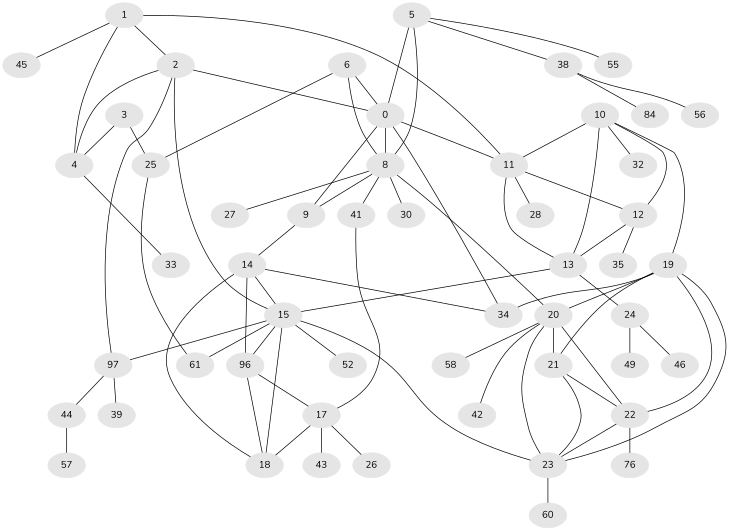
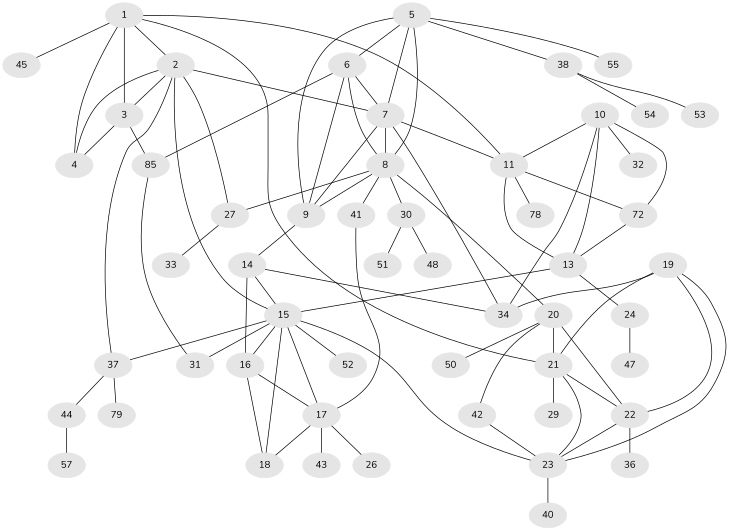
  graph {
    fontname=Nunito
    node [color=gray90 fontname=Nunito style=filled]
    edge [fontname=Nunito weight=1.0]
    1
    2
    3
    4
    11
    21
    45
-   7 [label=0]
+   7
    15
    27
-   37 [label=97]
-   25
+   37
+   25 [label=85]
    33
-   12
+   12 [label=72]
    13
-   28
+   28 [label=78]
    23
    22
+   29
    8
    9
    34
-   16 [label=96]
+   16
    17
    18
-   31 [label=61]
+   31
    52
-   39
+   39 [label=79]
    44
    6
    5
    38
    55
    20
    30
    41
    14
-   53 [label=56]
-   54 [label=84]
+   53
+   54
    42
-   50 [label=58]
+   50
+   48
+   51
    10
    19
    32
-   35
    24
-   46
-   49
+   49 [label=47]
    26
    43
-   40 [label=60]
-   36 [label=76]
+   40
+   36
    n55 [label=57]
    1 -- 2 [weight=2.0]
+   1 -- 3 [weight=3.0]
    1 -- 4 [weight=2.0]
    1 -- 11
+   1 -- 21
    1 -- 45
+   2 -- 3
    2 -- 4
    2 -- 7
    2 -- 15
+   2 -- 27 [weight=3.0]
    2 -- 37
    3 -- 4
    3 -- 25
-   4 -- 33
+   27 -- 33
    11 -- 12
    11 -- 13 [weight=2.0]
    11 -- 28
    21 -- 23
    21 -- 22
+   21 -- 29 [weight=5.0]
    7 -- 11
    7 -- 8
    7 -- 9
    7 -- 34
    15 -- 37
    15 -- 23
    15 -- 16
+   15 -- 17
    15 -- 18
    15 -- 31
    15 -- 52 [weight=2.0]
    37 -- 39
    37 -- 44
    25 -- 31
    12 -- 13 [weight=2.0]
-   12 -- 35
    13 -- 15
    13 -- 24
    23 -- 40 [weight=2.0]
    22 -- 23
    22 -- 36
    8 -- 27
    8 -- 9
    8 -- 20
    8 -- 30
    8 -- 41 [weight=2.0]
    9 -- 14
    16 -- 17
    16 -- 18
    17 -- 18
    17 -- 26
    17 -- 43 [weight=3.0]
    44 -- n55 [weight=2.0]
    6 -- 7 [weight=3.0]
    6 -- 25
    6 -- 8
+   6 -- 9
    5 -- 7
    5 -- 8
+   5 -- 9
+   5 -- 6
    5 -- 38
    5 -- 55
    38 -- 53
    38 -- 54
    20 -- 21
-   20 -- 23
+   42 -- 23
    20 -- 22
    20 -- 42
    20 -- 50
+   30 -- 48
+   30 -- 51
    41 -- 17
    14 -- 15
    14 -- 34
    14 -- 16 [weight=3.0]
-   14 -- 18
    10 -- 11
    10 -- 12
    10 -- 13 [weight=2.0]
-   10 -- 19
+   10 -- 34
    10 -- 32 [weight=2.0]
    19 -- 21
    19 -- 23
    19 -- 22
    19 -- 34 [weight=5.0]
-   19 -- 20
-   24 -- 46
    24 -- 49
  }
